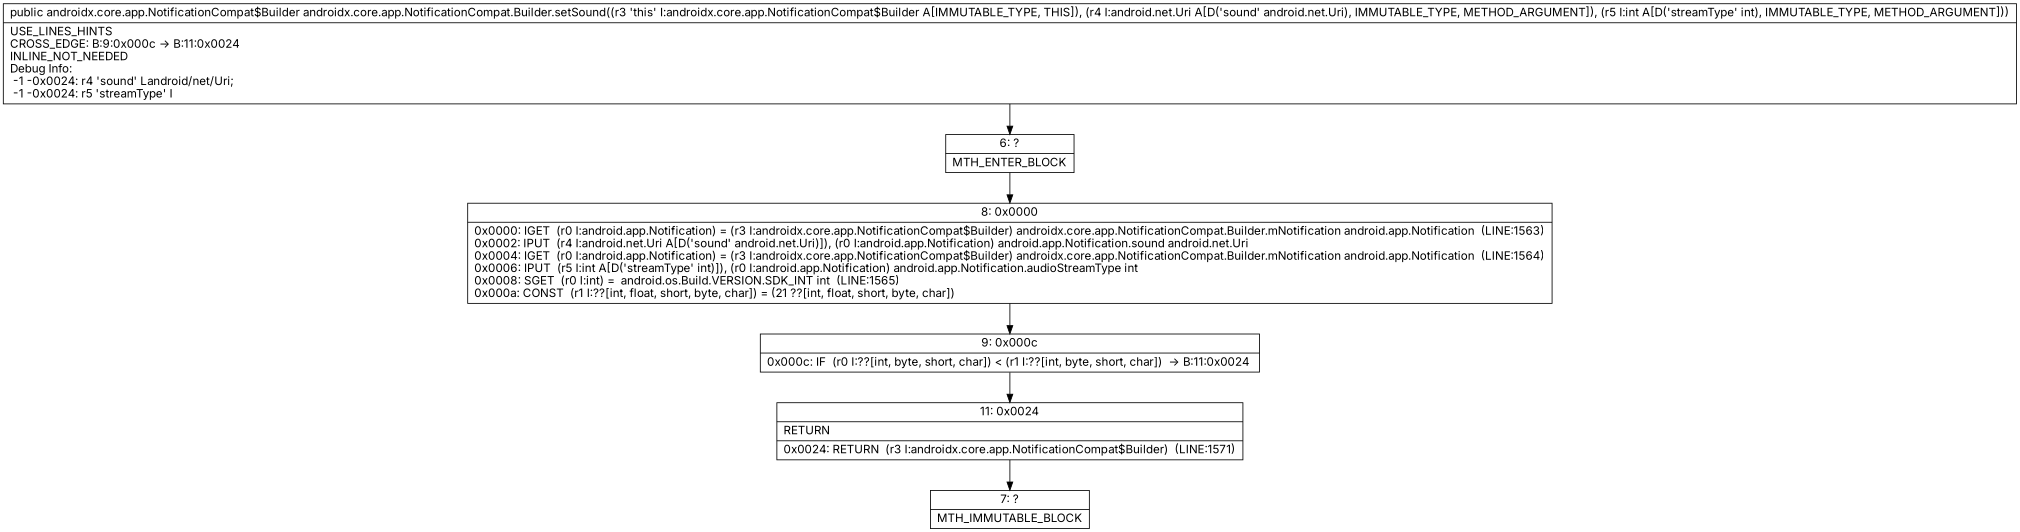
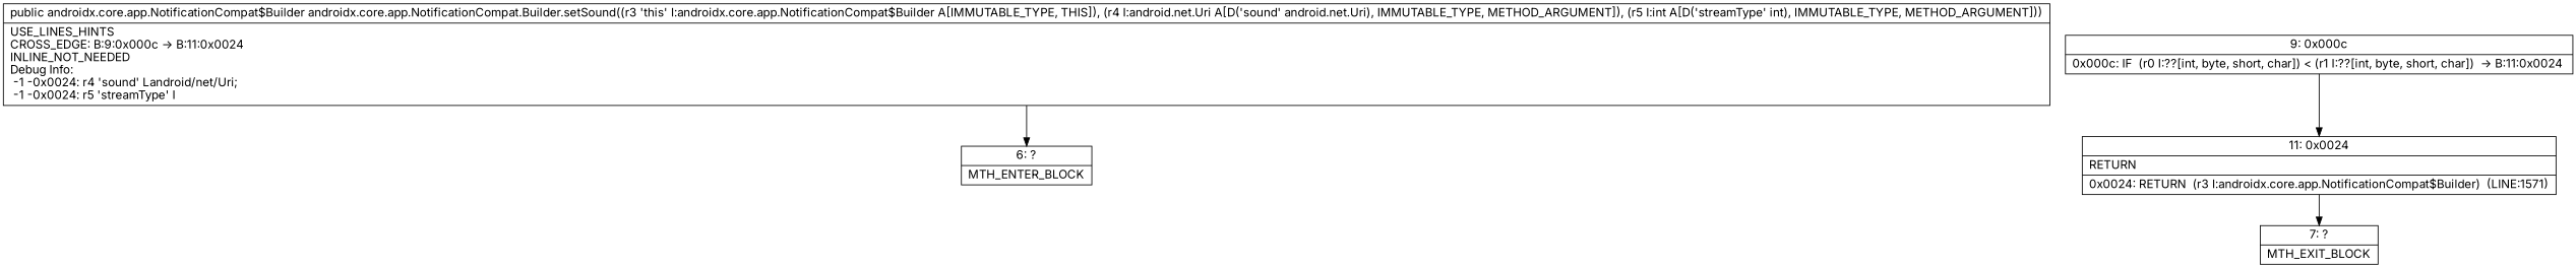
  digraph {
    fontname=Inter
    node [fontname=Inter shape=record]
    edge [fontname=Inter]
    n1 [label="{6\:\ ?|MTH_ENTER_BLOCK\l}"]
-   n2 [label="{8\:\ 0x0000|0x0000: IGET  (r0 I:android.app.Notification) = (r3 I:androidx.core.app.NotificationCompat$Builder) androidx.core.app.NotificationCompat.Builder.mNotification android.app.Notification  (LINE:1563)\l0x0002: IPUT  (r4 I:android.net.Uri A[D('sound' android.net.Uri)]), (r0 I:android.app.Notification) android.app.Notification.sound android.net.Uri \l0x0004: IGET  (r0 I:android.app.Notification) = (r3 I:androidx.core.app.NotificationCompat$Builder) androidx.core.app.NotificationCompat.Builder.mNotification android.app.Notification  (LINE:1564)\l0x0006: IPUT  (r5 I:int A[D('streamType' int)]), (r0 I:android.app.Notification) android.app.Notification.audioStreamType int \l0x0008: SGET  (r0 I:int) =  android.os.Build.VERSION.SDK_INT int  (LINE:1565)\l0x000a: CONST  (r1 I:??[int, float, short, byte, char]) = (21 ??[int, float, short, byte, char]) \l}"]
    n3 [label="{9\:\ 0x000c|0x000c: IF  (r0 I:??[int, byte, short, char]) \< (r1 I:??[int, byte, short, char])  \-\> B:11:0x0024 \l}"]
    n4 [label="{11\:\ 0x0024|RETURN\l|0x0024: RETURN  (r3 I:androidx.core.app.NotificationCompat$Builder)  (LINE:1571)\l}"]
-   n5 [label="{7\:\ ?|MTH_IMMUTABLE_BLOCK\l}"]
+   n5 [label="{7\:\ ?|MTH_EXIT_BLOCK\l}"]
    n6 [label="{public androidx.core.app.NotificationCompat$Builder androidx.core.app.NotificationCompat.Builder.setSound((r3 'this' I:androidx.core.app.NotificationCompat$Builder A[IMMUTABLE_TYPE, THIS]), (r4 I:android.net.Uri A[D('sound' android.net.Uri), IMMUTABLE_TYPE, METHOD_ARGUMENT]), (r5 I:int A[D('streamType' int), IMMUTABLE_TYPE, METHOD_ARGUMENT]))  | USE_LINES_HINTS\lCROSS_EDGE: B:9:0x000c \-\> B:11:0x0024\lINLINE_NOT_NEEDED\lDebug Info:\l  \-1 \-0x0024: r4 'sound' Landroid\/net\/Uri;\l  \-1 \-0x0024: r5 'streamType' I\l}"]
-   n1 -> n2
-   n2 -> n3
    n3 -> n4
    n4 -> n5
    n6 -> n1
  }
